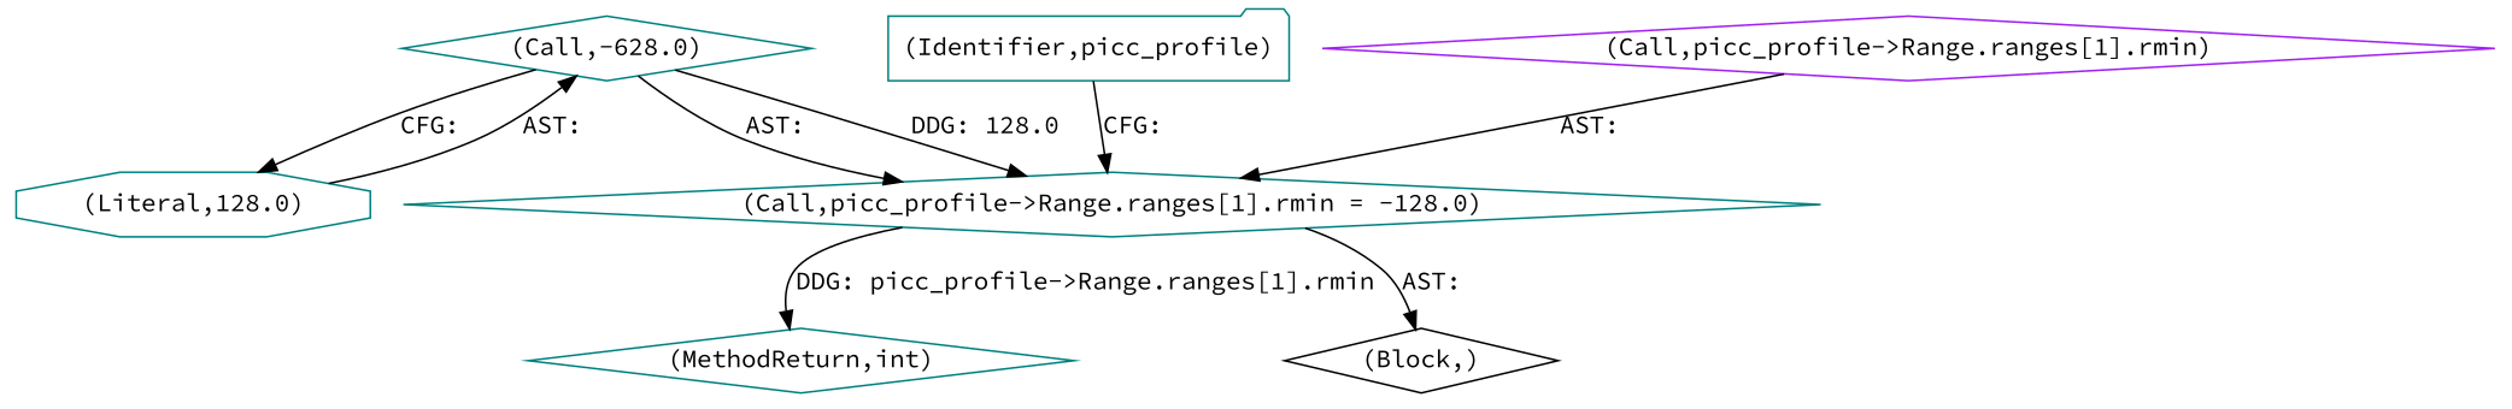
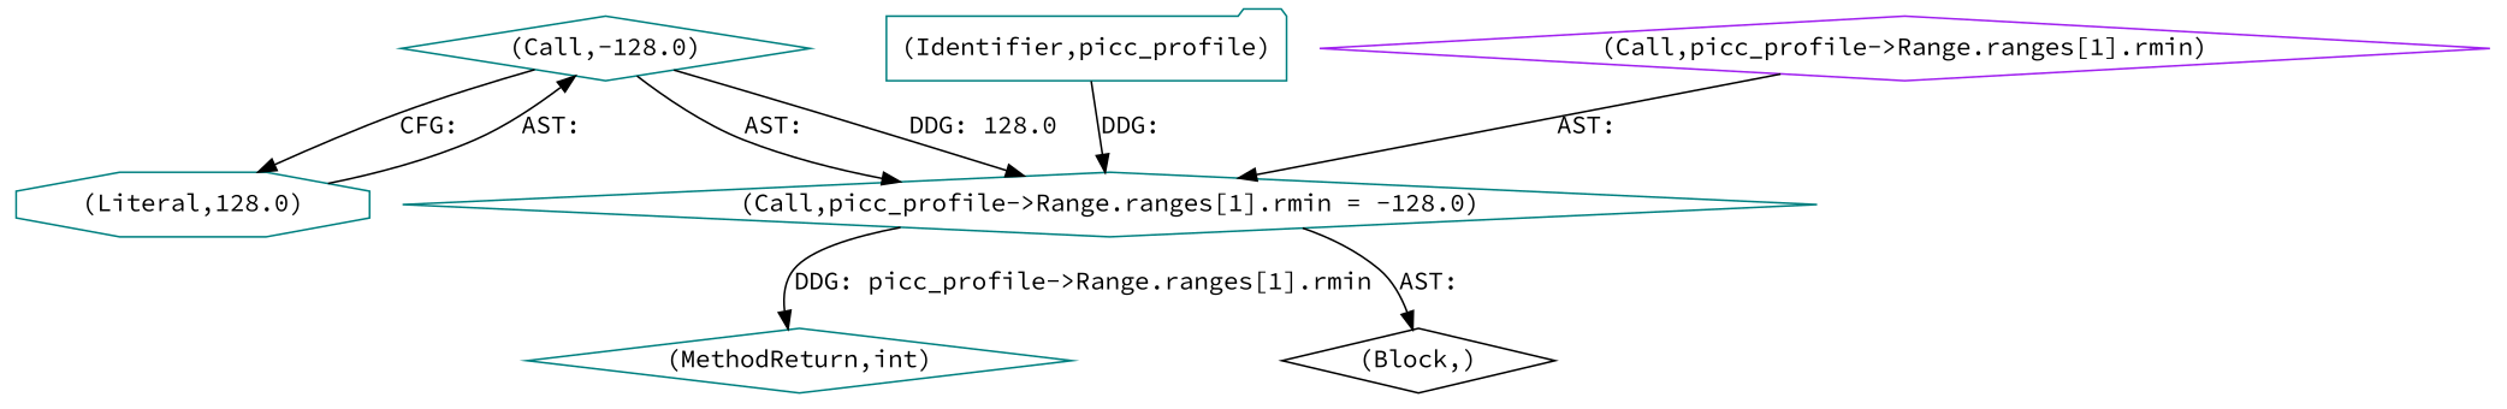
  digraph {
    fontname="Source Code Pro"
    node [color=teal fontname="Source Code Pro" shape=diamond]
    edge [fontname="Source Code Pro"]
    n1 [label="(Call,picc_profile->Range.ranges[1].rmin = -128.0)"]
    n2 [label="(MethodReturn,int)"]
    n3 [color=black label="(Block,)"]
-   n4 [label="(Call,-628.0)"]
+   n4 [label="(Call,-128.0)"]
    n5 [label="(Literal,128.0)" shape=octagon]
    n6 [label="(Identifier,picc_profile)" shape=folder]
    n7 [color=purple label="(Call,picc_profile->Range.ranges[1].rmin)"]
    n1 -> n2 [label="DDG: picc_profile->Range.ranges[1].rmin"]
    n1 -> n3 [label="AST: "]
    n4 -> n1 [label="AST: "]
    n4 -> n1 [label="DDG: 128.0"]
    n4 -> n5 [label="CFG: "]
    n5 -> n4 [label="AST: "]
-   n6 -> n1 [label="CFG: "]
+   n6 -> n1 [label="DDG: "]
    n7 -> n1 [label="AST: "]
  }
